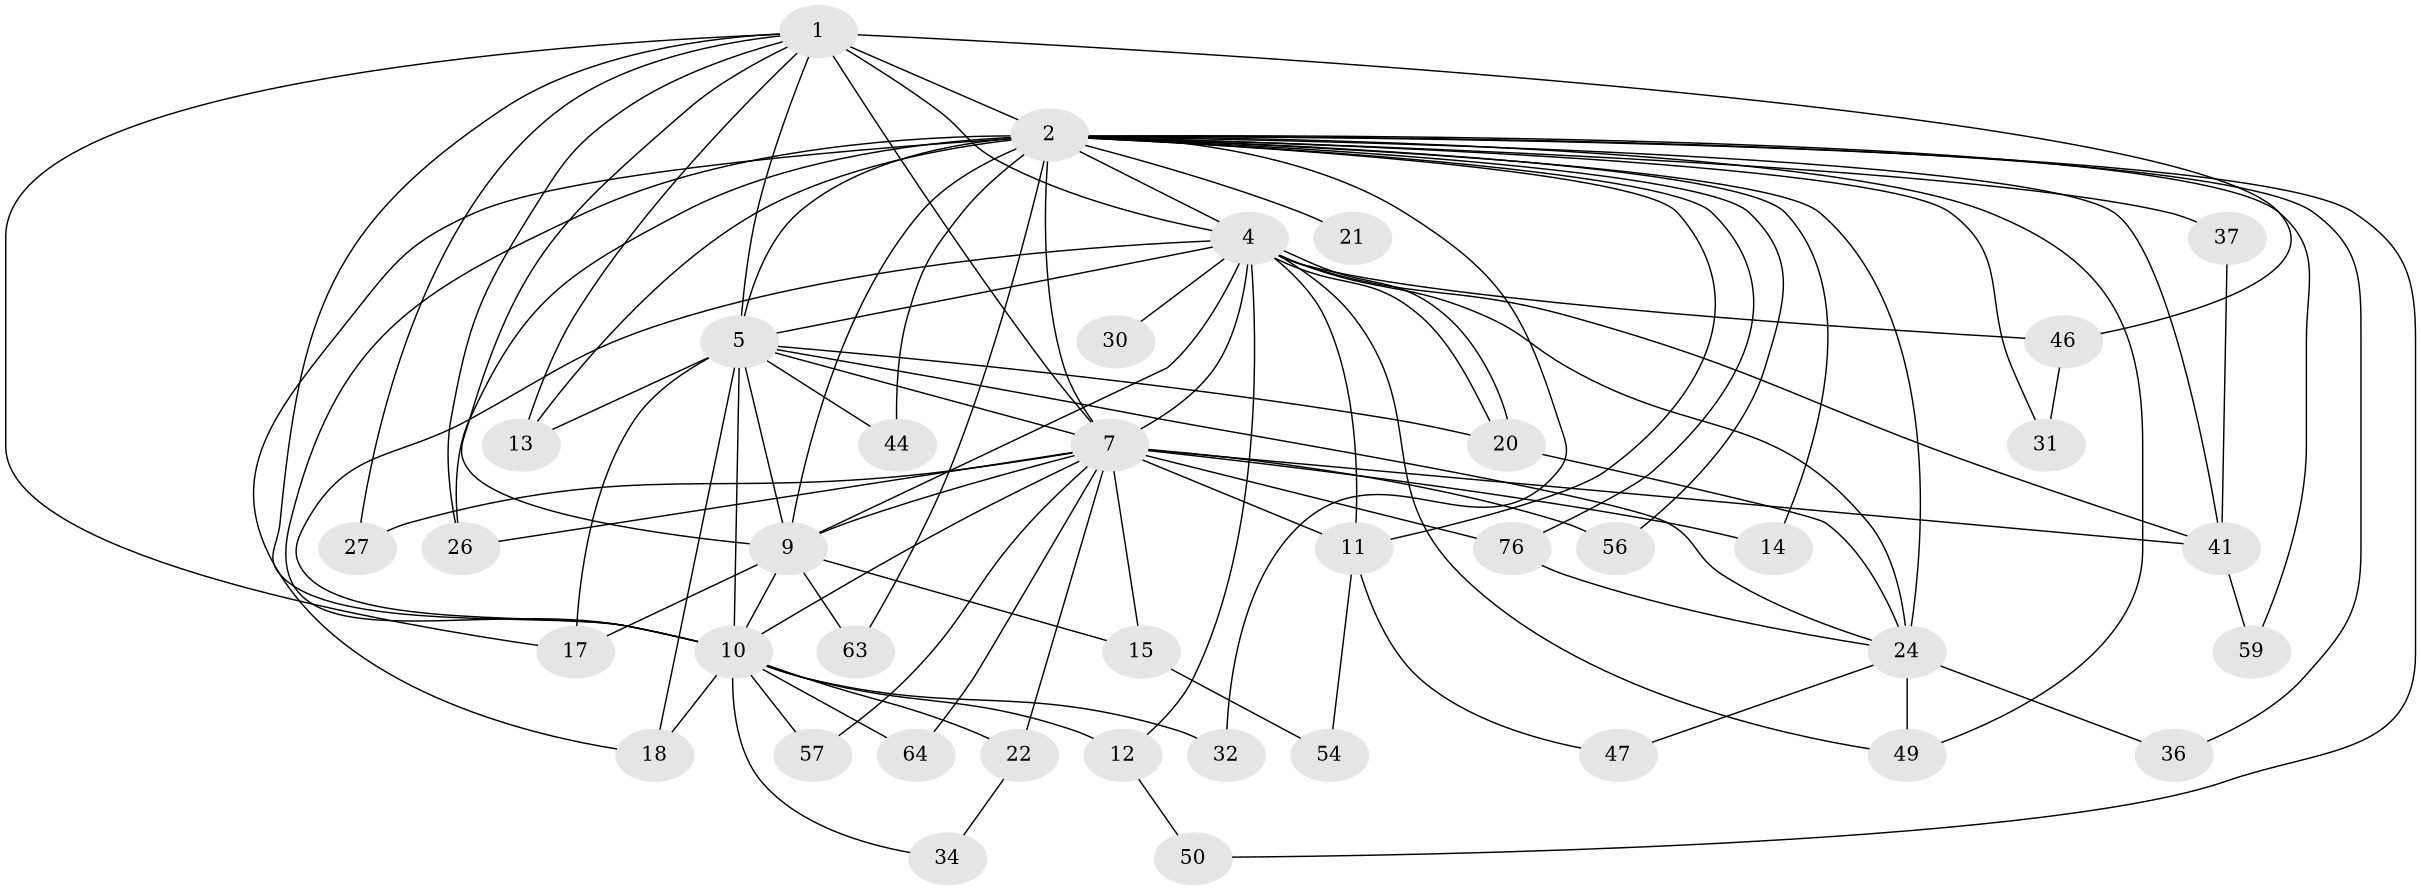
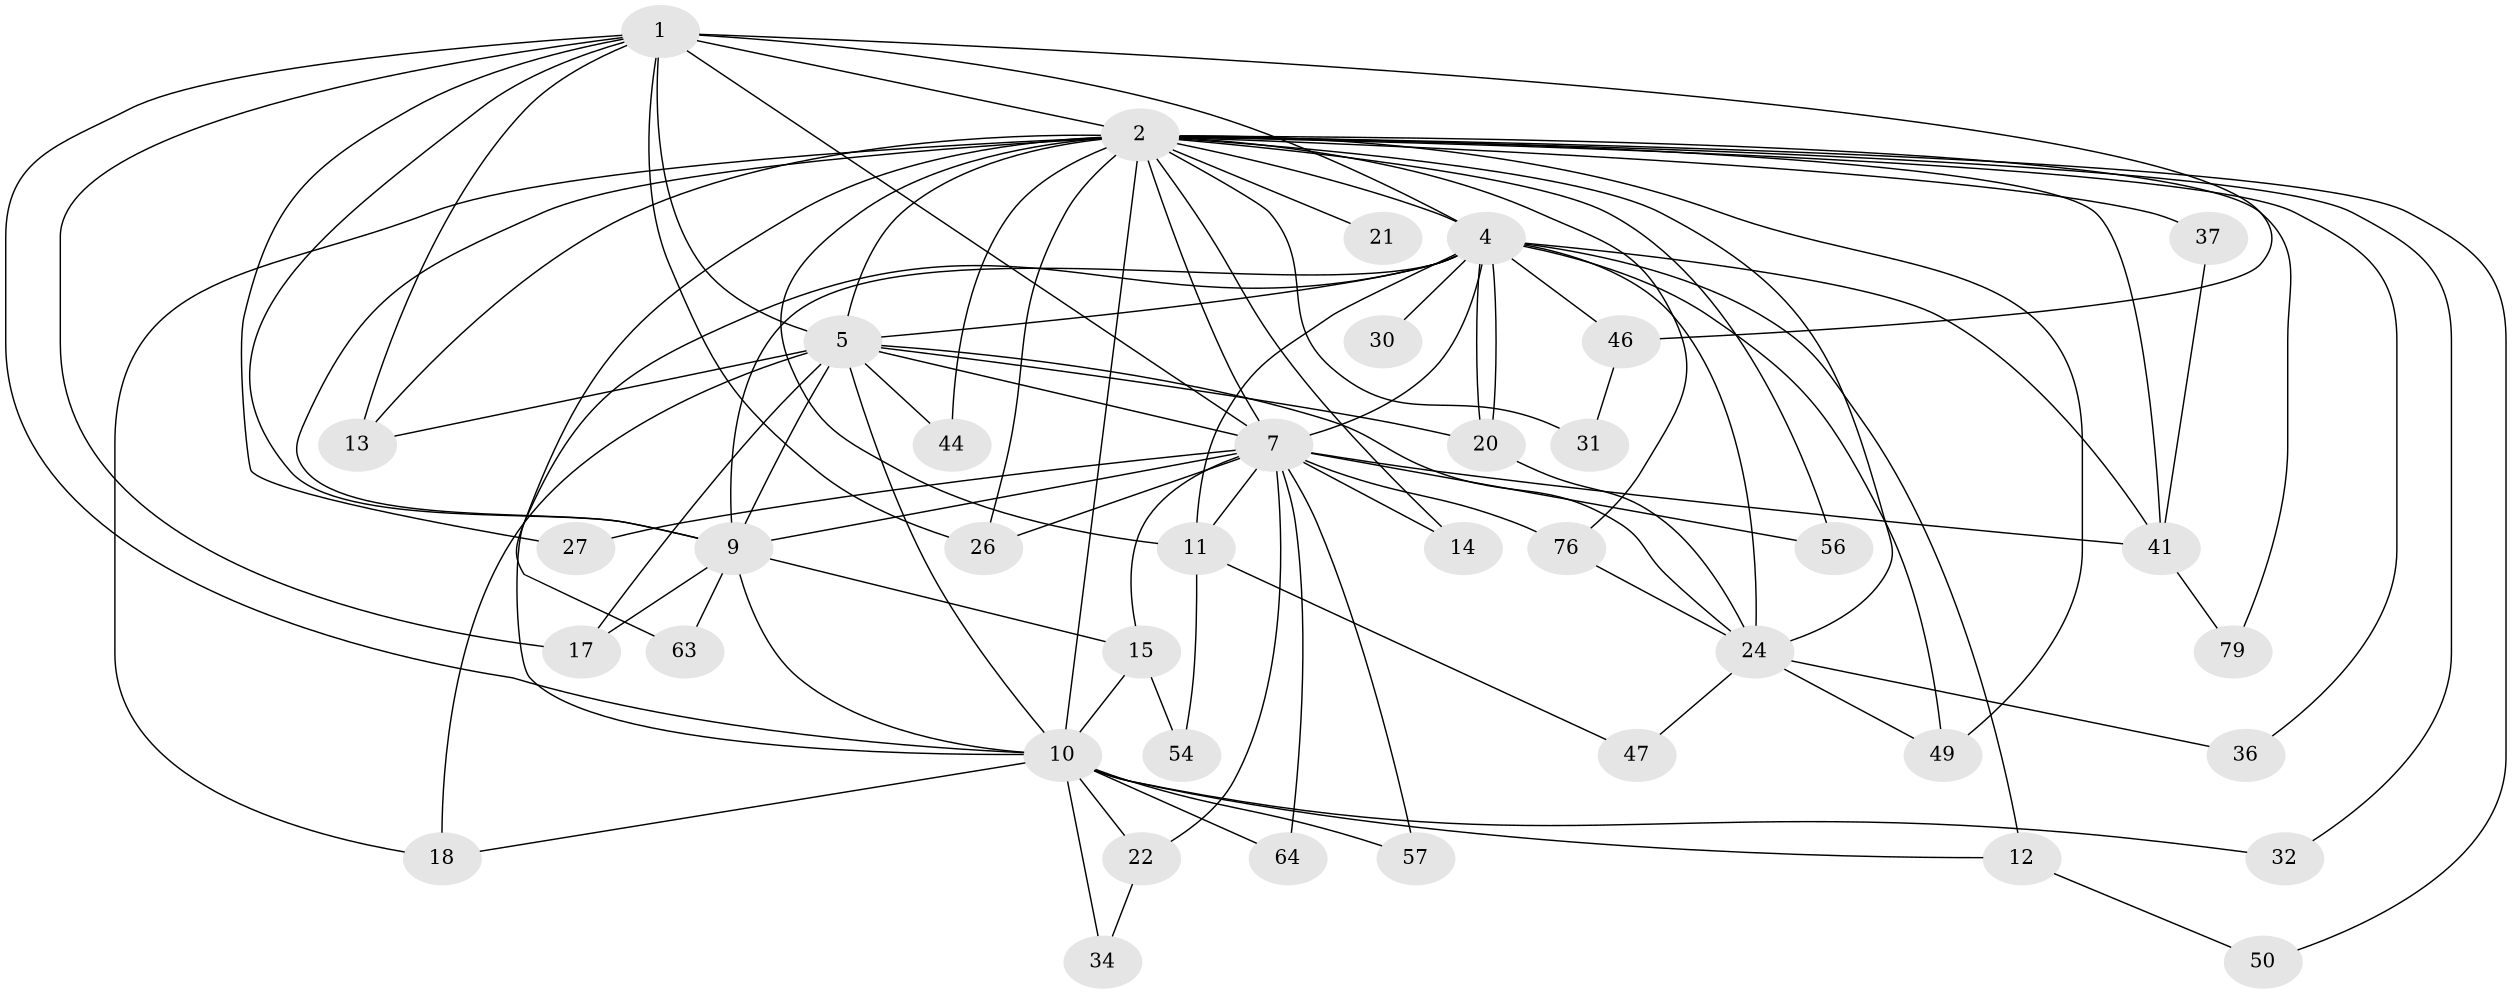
  graph {
    node [color=gray90 style=filled]
    2 [super="+19+6+35+45+60+52+3"]
    4 [super="+39+28+72+23+25+38+71"]
    5
    7 [super="+66+68"]
    9
    10
    13
    26
    31 [super="+43"]
    11
    14
    n12 [label=76 super="+42"]
    18
    21
    24 [super="+76+29"]
    32
    36
    37
    41 [super="+69+58"]
    44 [super="+62"]
    49
    50
    56
-   59
+   59 [label=79]
    63
    1
    17 [super="+40"]
    27
    46 [super="+75"]
    12
    20 [super="+55"]
    30
    15
    22
    57
    64
    34
    47
    54
    2 -- 4 [weight=6]
    2 -- 5 [weight=5]
    2 -- 7 [weight=5]
    2 -- 9 [weight=5]
    2 -- 10 [weight=4]
    2 -- 13
    2 -- 26 [weight=2]
    2 -- 31 [weight=4]
    2 -- 11
    2 -- 14
    2 -- n12 [weight=3]
    2 -- 18
    2 -- 21 [weight=2]
    2 -- 24 [weight=2]
    2 -- 32
    2 -- 36
    2 -- 37
    2 -- 41
    2 -- 44 [weight=2]
    2 -- 49
    2 -- 50
    2 -- 56
    2 -- 59
    2 -- 63
    4 -- 5
    4 -- 7 [weight=4]
    4 -- 9
    4 -- 10
    4 -- 11
    4 -- 24 [weight=2]
    4 -- 41
    4 -- 49
    4 -- 46 [weight=2]
    4 -- 12
    4 -- 20
    4 -- 20
    4 -- 30
    5 -- 7
    5 -- 9
    5 -- 10
    5 -- 13
    5 -- 18
    5 -- 24
    5 -- 44
    5 -- 17
    5 -- 20
    7 -- 9
-   7 -- 10
+   15 -- 10
    7 -- 26
    7 -- 11 [weight=2]
    7 -- 14 [weight=2]
    7 -- n12 [weight=2]
    7 -- 41
    7 -- 56
    7 -- 27
    7 -- 15
    7 -- 22
    7 -- 57
    7 -- 64
    9 -- 10
    9 -- 63
    9 -- 17
    9 -- 15
    10 -- 18
    10 -- 32
    10 -- 12
    10 -- 22
    10 -- 57
    10 -- 64
    10 -- 34
    11 -- 47
    11 -- 54
    n12 -- 24
    24 -- 36
    24 -- 49
    24 -- 47
    37 -- 41
    41 -- 59
    1 -- 2 [weight=4]
    1 -- 4
    1 -- 5
    1 -- 7
    1 -- 9
    1 -- 10
    1 -- 13
    1 -- 26
    1 -- 17
    1 -- 27
    1 -- 46
    46 -- 31
    12 -- 50
    20 -- 24
    15 -- 54
    22 -- 34
  }
